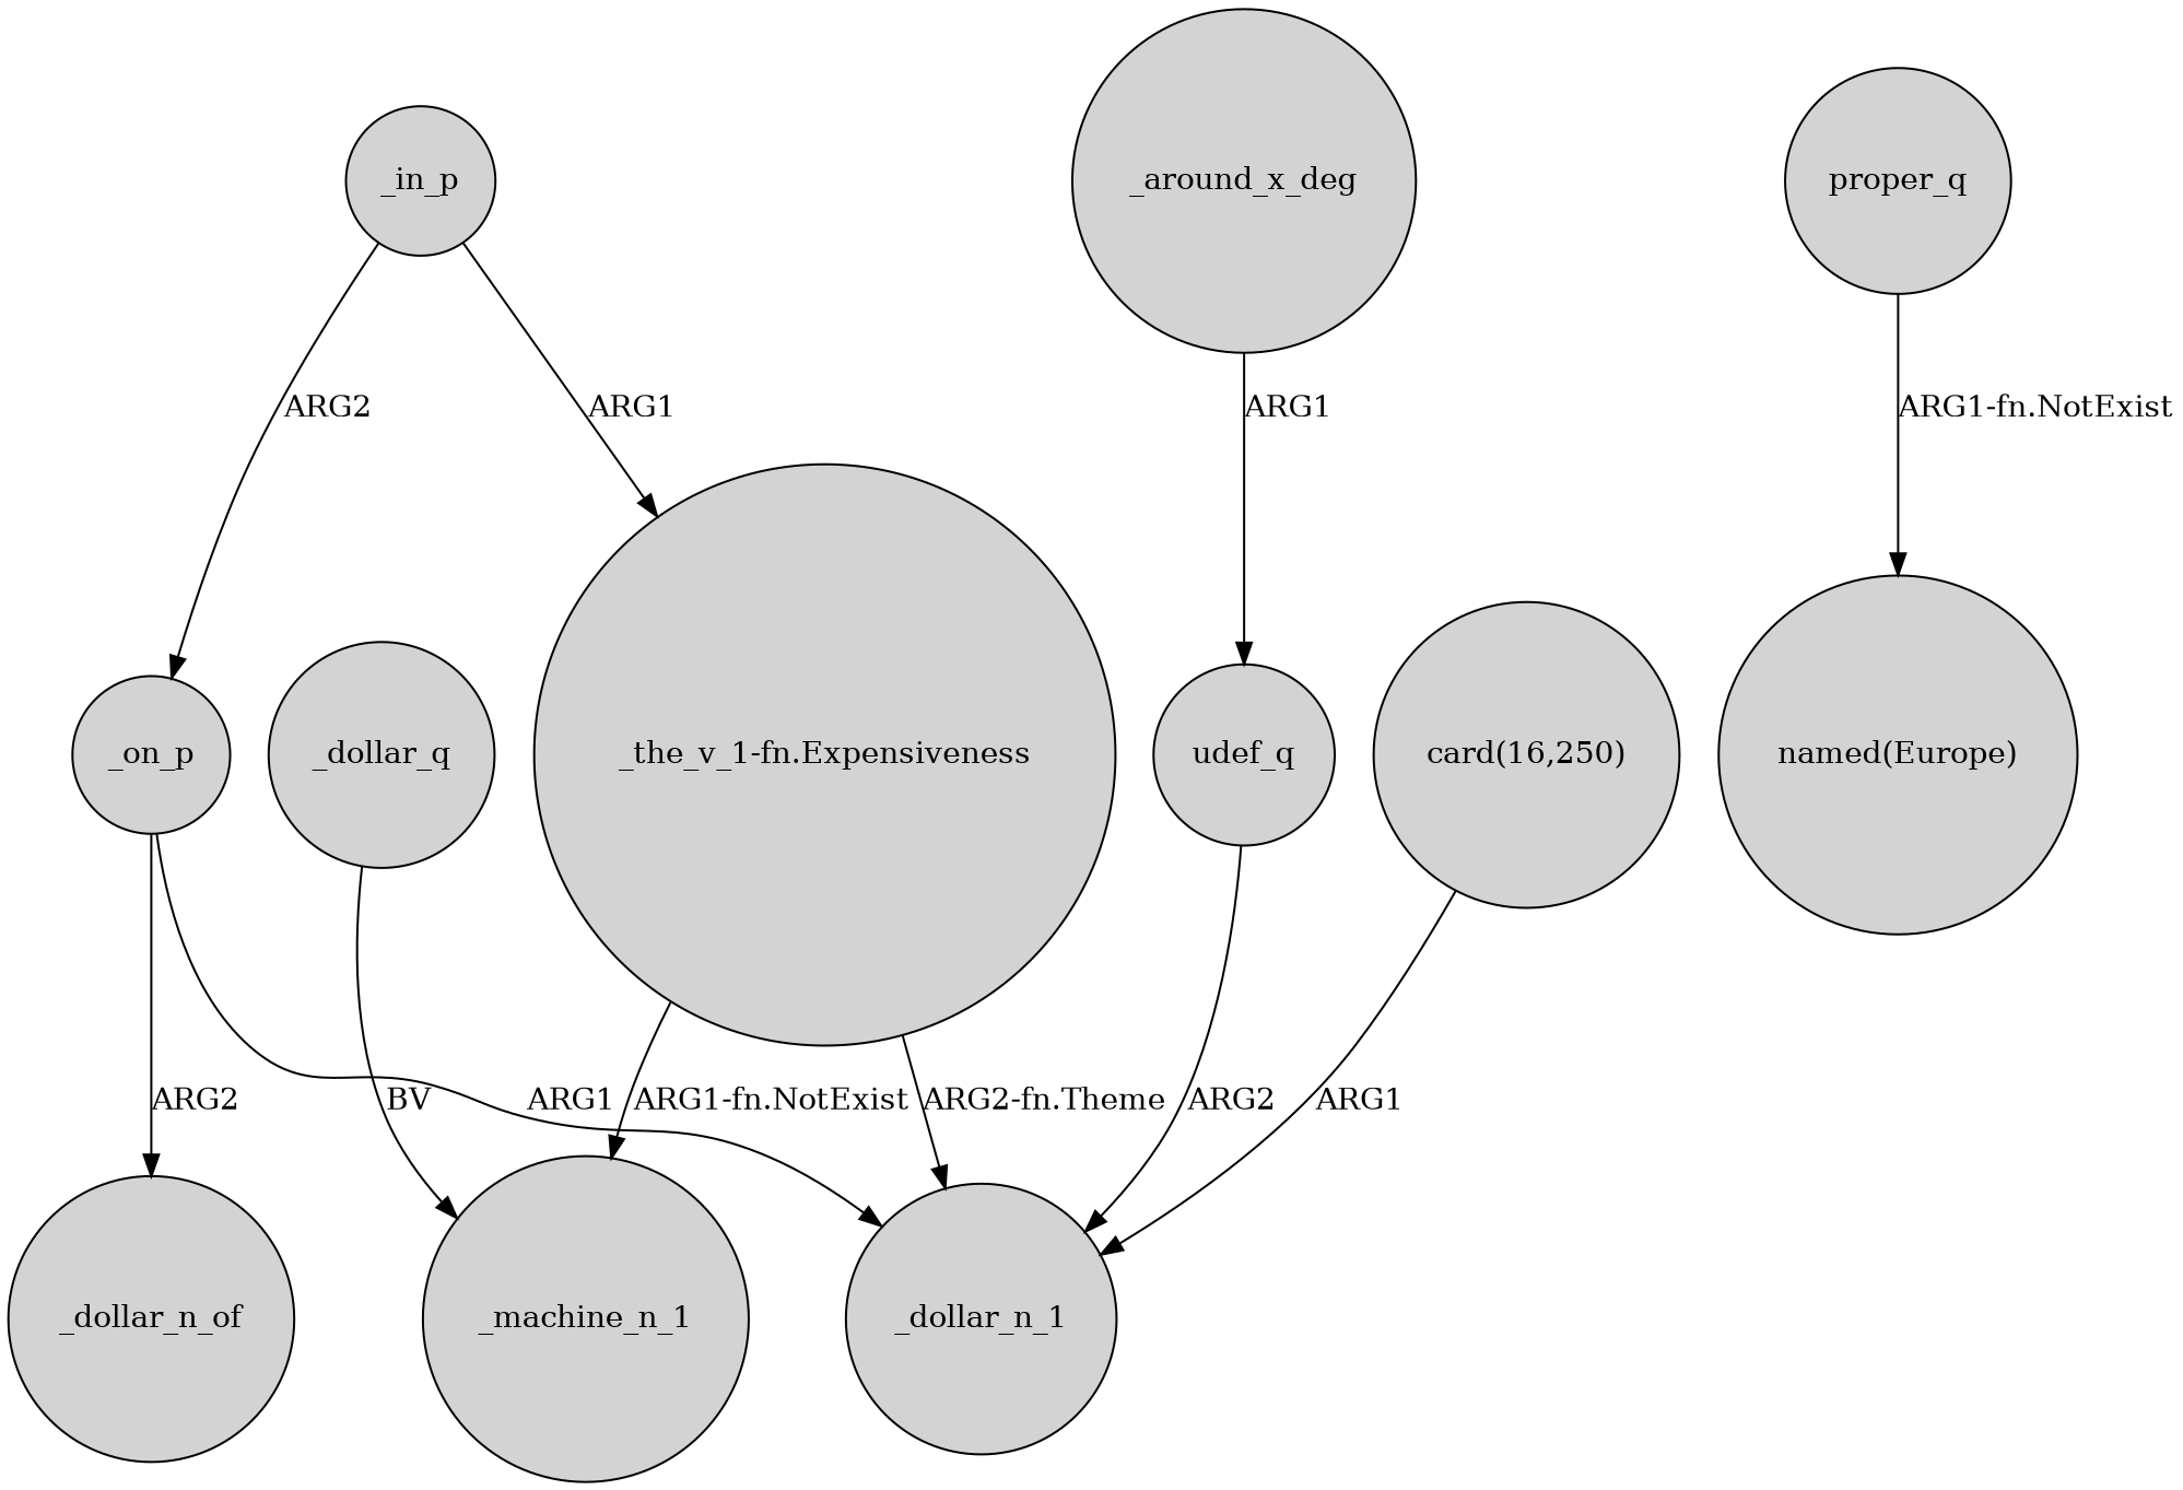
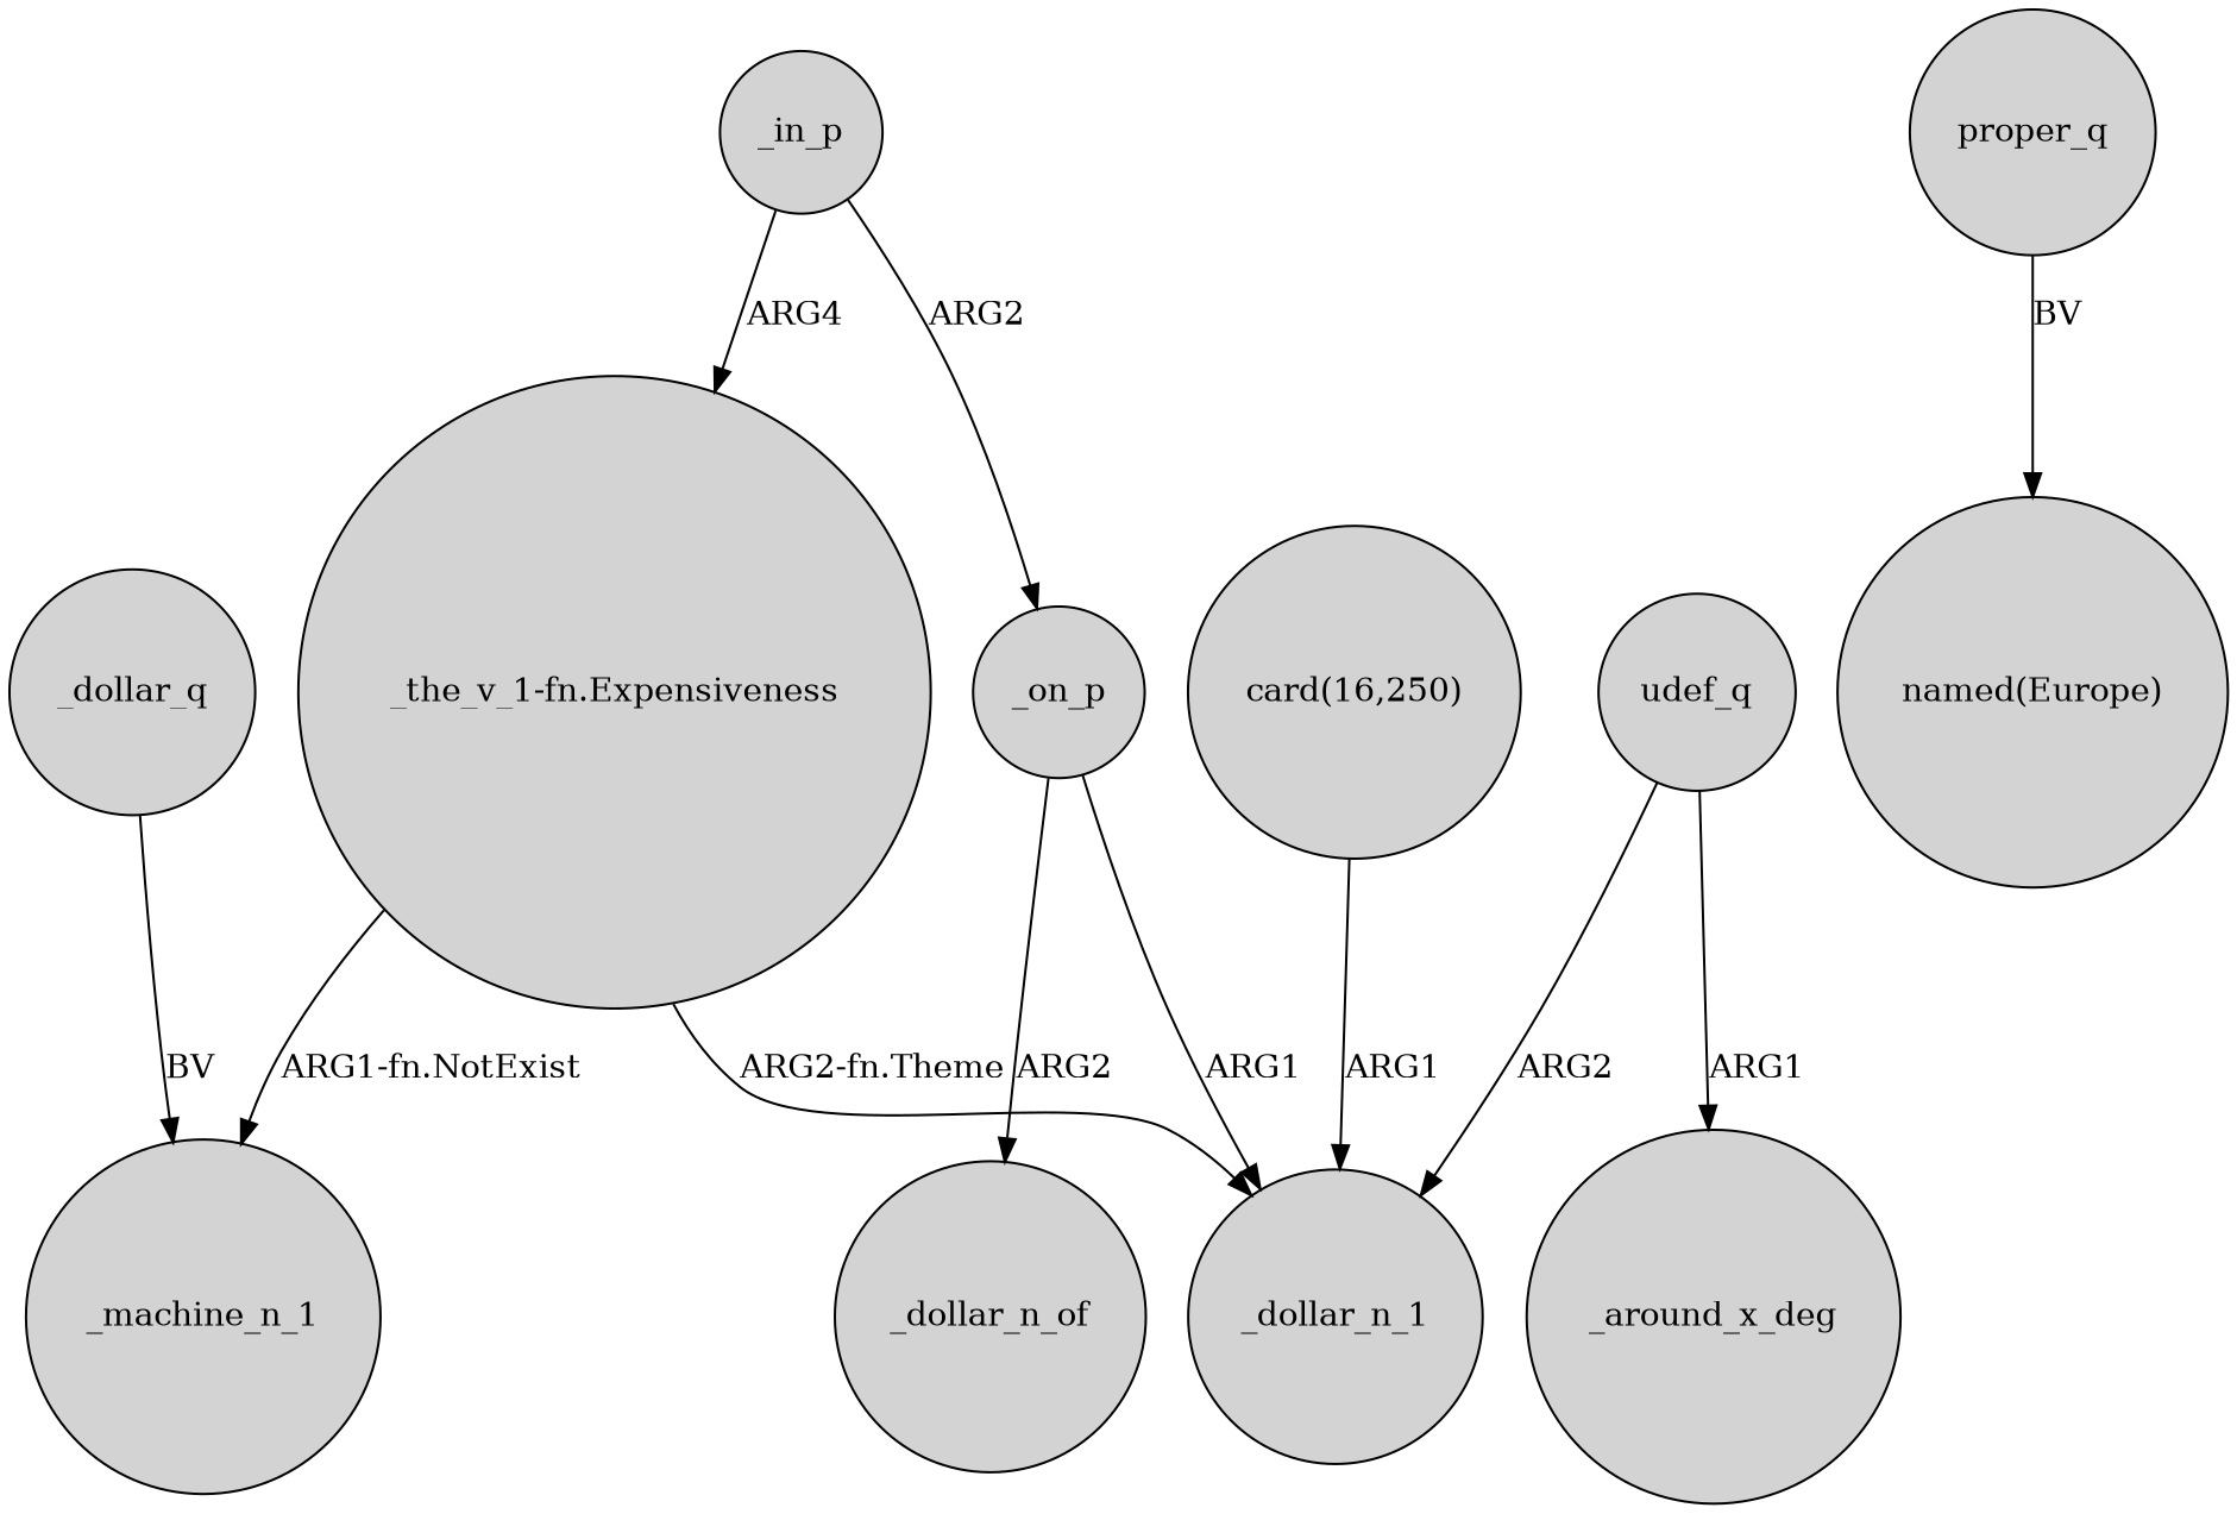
  digraph {
    node [shape=circle style=filled]
    n1 [label=_dollar_q]
    _machine_n_1
    n3 [label="_the_v_1-fn.Expensiveness"]
    _in_p
    _on_p
    _dollar_n_1
    "card(16,250)"
    n8 [label=_dollar_n_of]
    proper_q
    "named(Europe)"
    _around_x_deg
    udef_q
    n1 -> _machine_n_1 [label=BV]
    n3 -> _machine_n_1 [label="ARG1-fn.NotExist"]
    n3 -> _dollar_n_1 [label="ARG2-fn.Theme"]
-   _in_p -> n3 [label=ARG1]
+   _in_p -> n3 [label=ARG4]
    _in_p -> _on_p [label=ARG2]
    _on_p -> _dollar_n_1 [label=ARG1]
    _on_p -> n8 [label=ARG2]
    "card(16,250)" -> _dollar_n_1 [label=ARG1]
-   proper_q -> "named(Europe)" [label="ARG1-fn.NotExist"]
-   _around_x_deg -> udef_q [label=ARG1]
+   proper_q -> "named(Europe)" [label=BV]
+   udef_q -> _around_x_deg [label=ARG1]
    udef_q -> _dollar_n_1 [label=ARG2]
  }
